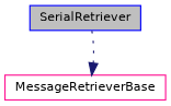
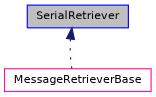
  digraph {
    node [fontname=Helvetica fontsize=10 shape=record style=filled]
    n1 [color=blue fillcolor=grey75 fontcolor=black height=0.2 label=SerialRetriever width=0.4]
    n2 [color=deeppink fillcolor=white height=0.2 label=MessageRetrieverBase width=0.4]
-   n2 -> n1 [color=midnightblue dir=back fontname=Helvetica fontsize=10 labelfontname=Helvetica labelfontsize=10 style=dotted]
+   n1 -> n2 [color=midnightblue dir=back fontname=Helvetica fontsize=10 labelfontname=Helvetica labelfontsize=10 style=dotted]
  }
